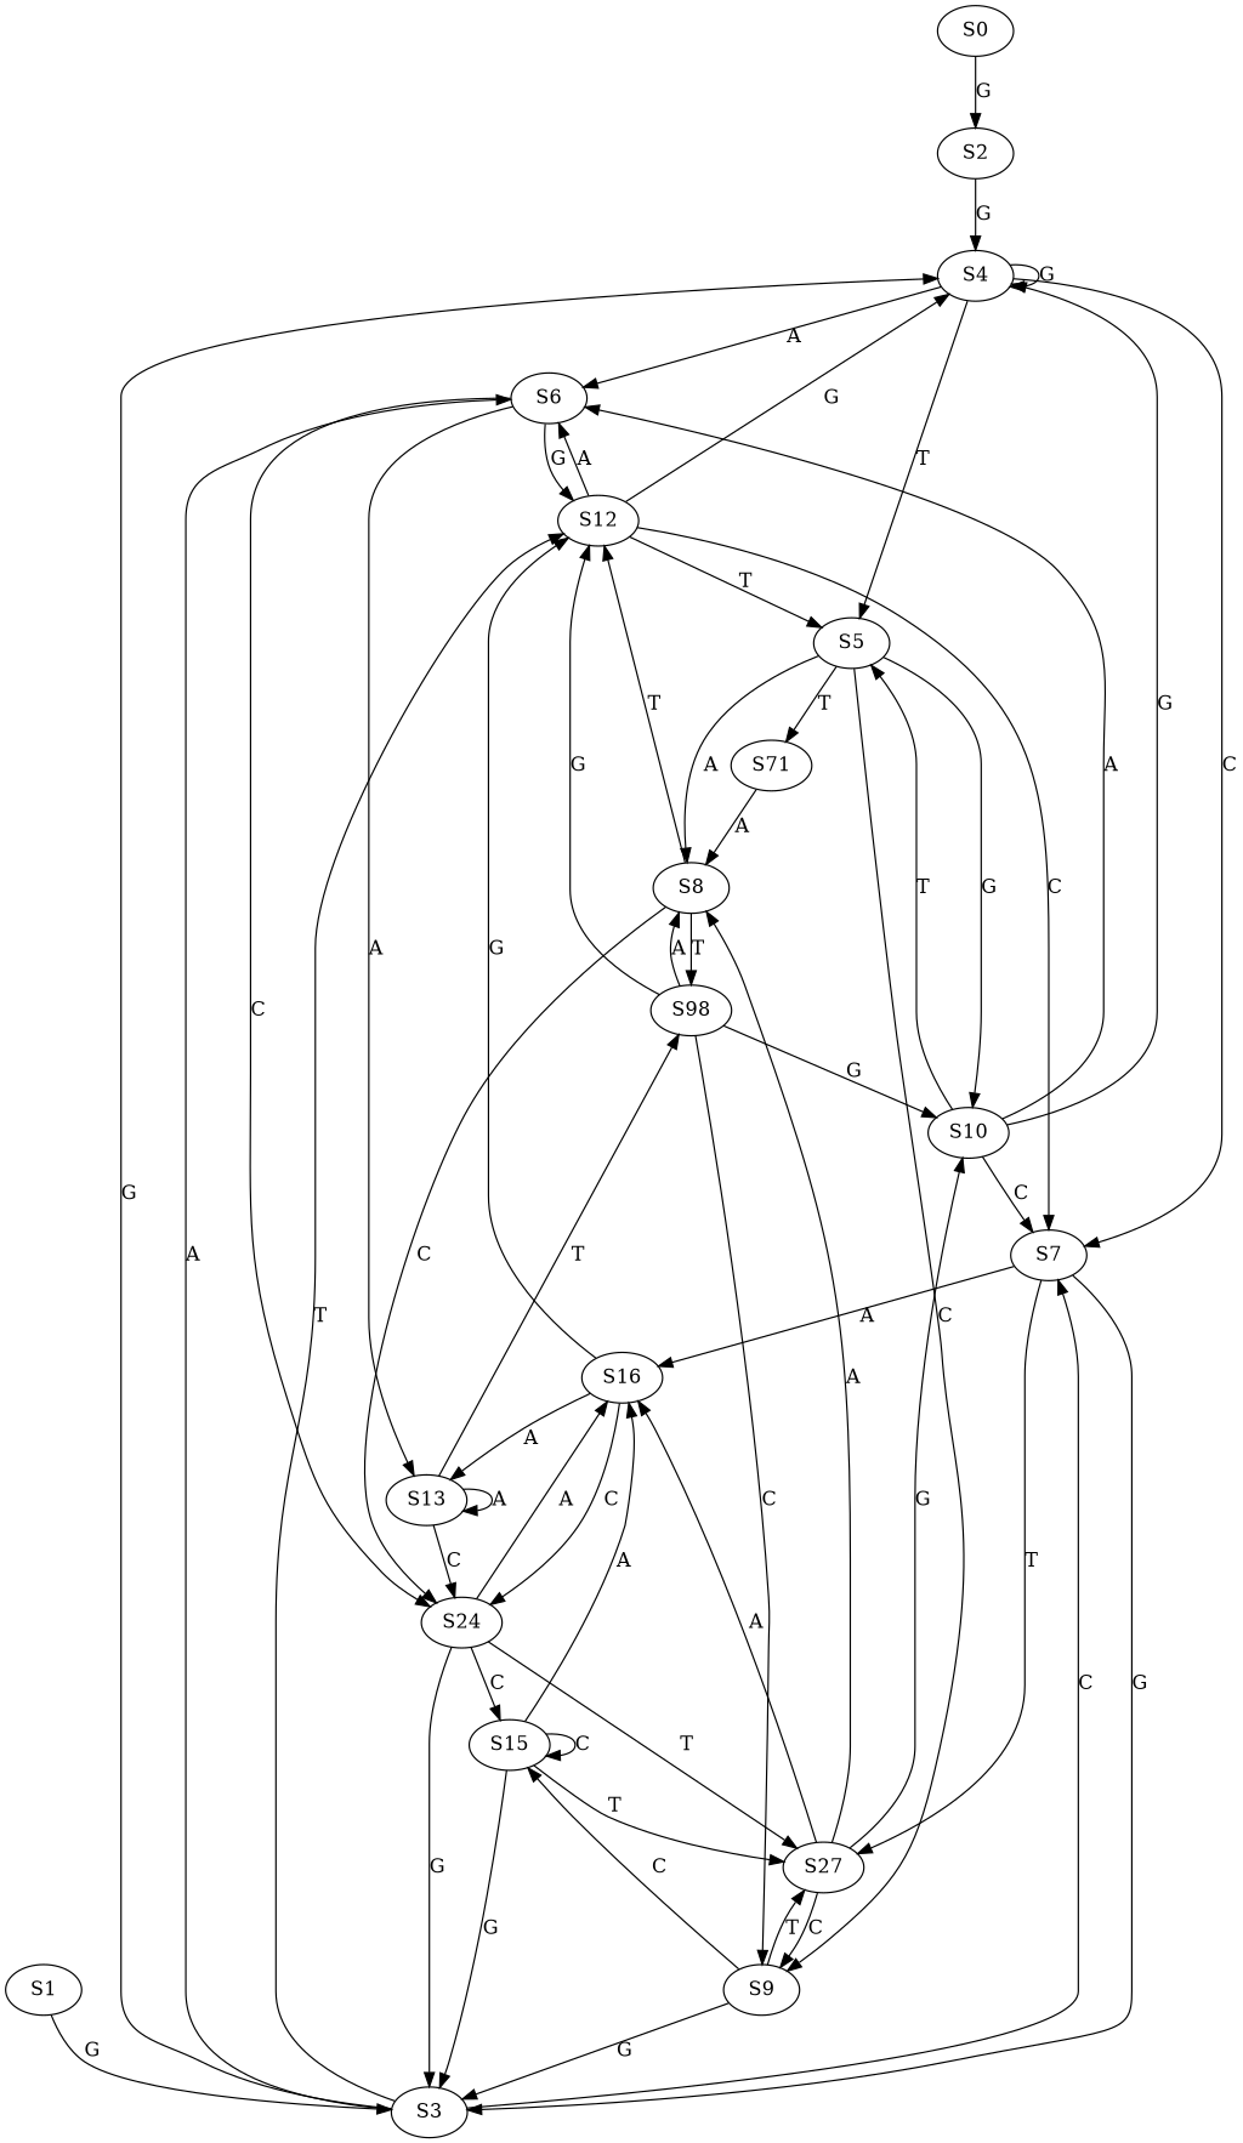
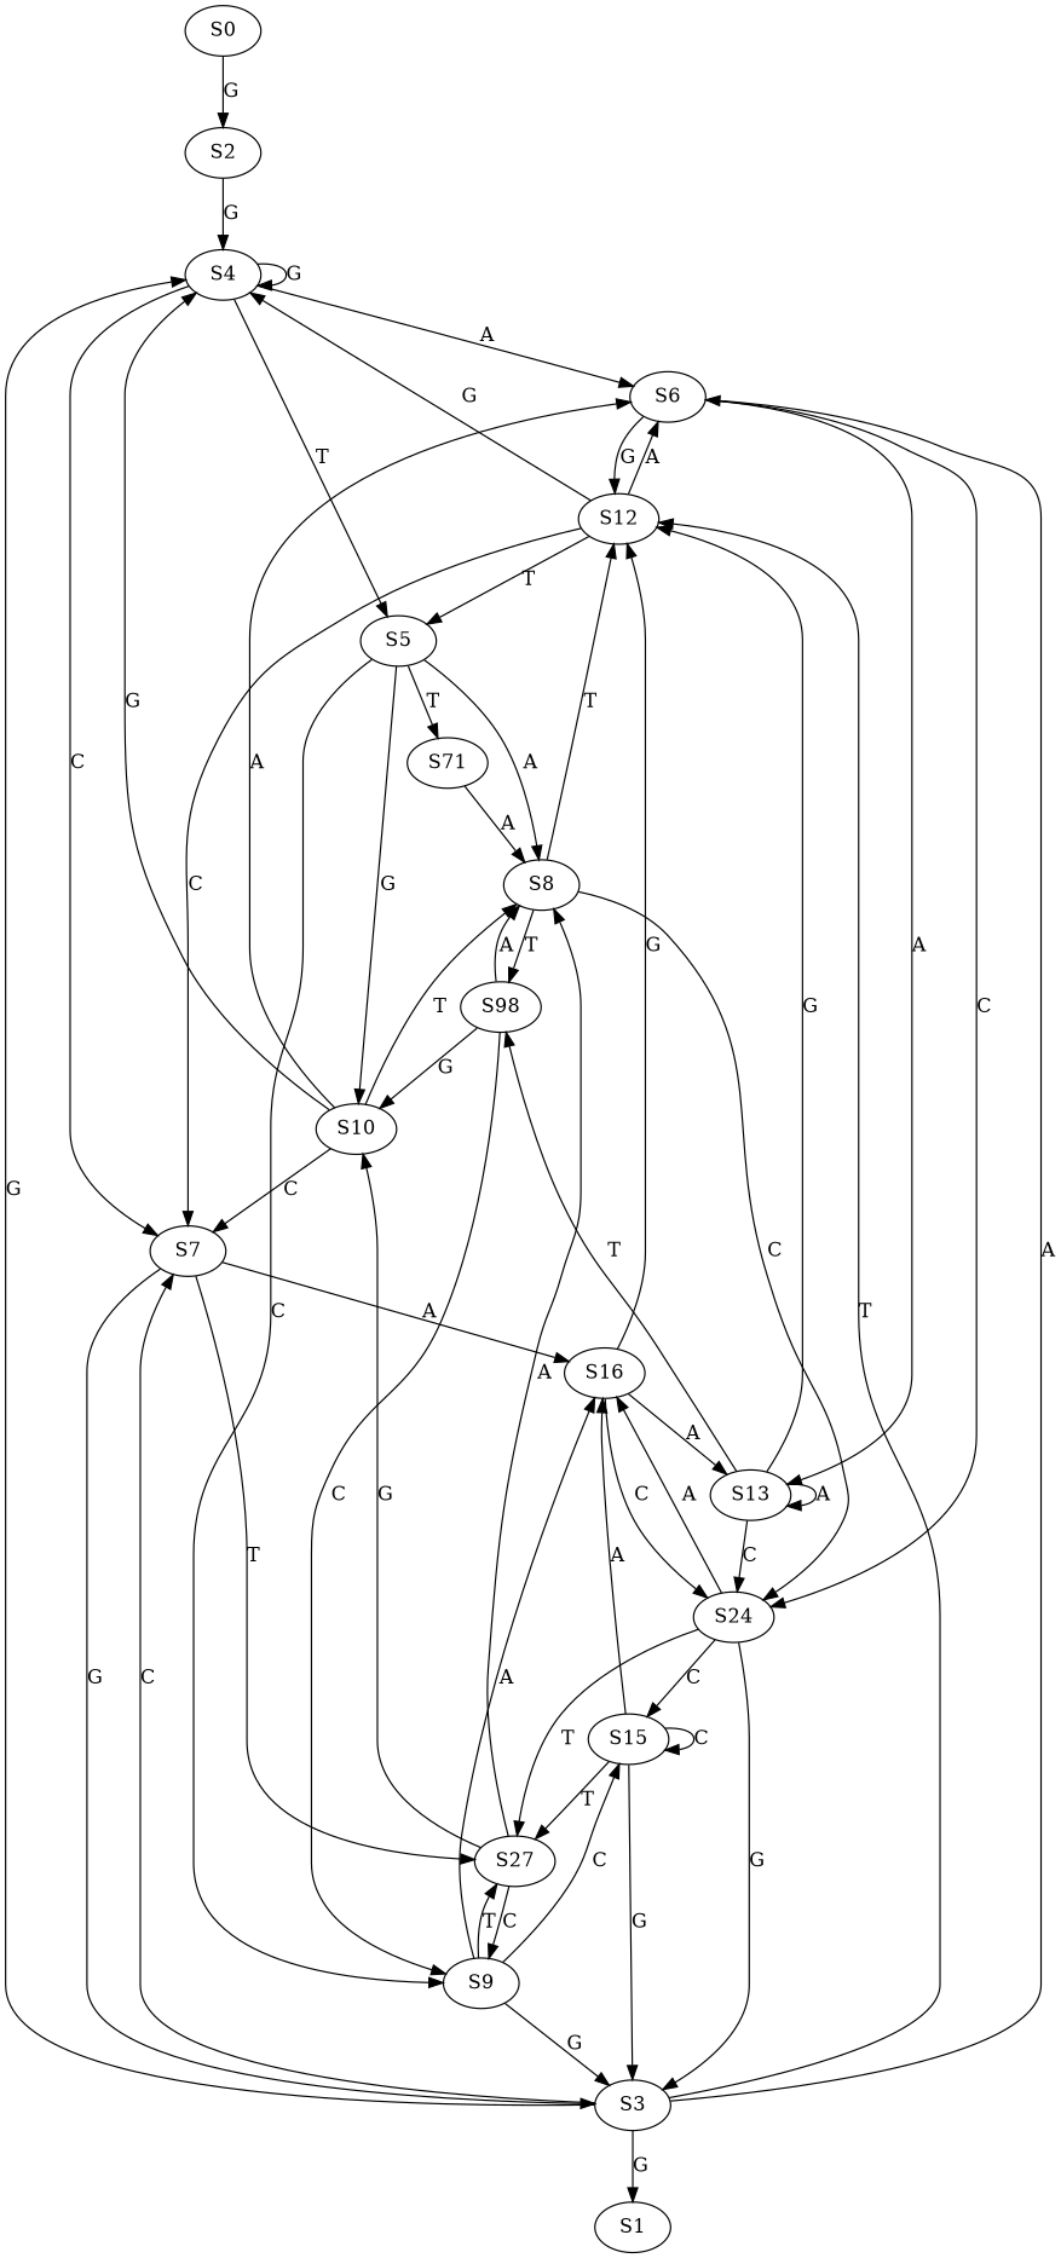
  strict digraph {
    S0
    S2
    S1
    S3
    S4
    S6
    S7
    S12
    S5
    S8
    S9
    S10
    n13 [label=S71]
    S13
    n15 [label=S24]
    S16
    n17 [label=S27]
    n18 [label=S98]
    S15
    S0 -> S2 [label=G]
    S2 -> S4 [label=G]
-   S1 -> S3 [label=G]
+   S3 -> S1 [label=G]
    S3 -> S4 [label=G]
    S3 -> S6 [label=A]
    S3 -> S7 [label=C]
    S3 -> S12 [label=T]
    S4 -> S4 [label=G]
    S4 -> S6 [label=A]
    S4 -> S7 [label=C]
    S4 -> S5 [label=T]
    S6 -> S12 [label=G]
    S6 -> S13 [label=A]
    S6 -> n15 [label=C]
    S7 -> S3 [label=G]
    S7 -> S16 [label=A]
    S7 -> n17 [label=T]
    S12 -> S4 [label=G]
    S12 -> S6 [label=A]
    S12 -> S7 [label=C]
    S12 -> S5 [label=T]
    S5 -> S8 [label=A]
    S5 -> S9 [label=C]
    S5 -> S10 [label=G]
    S5 -> n13 [label=T]
    S8 -> S12 [label=T]
    S8 -> n15 [label=C]
    S8 -> n18 [label=T]
    S9 -> S3 [label=G]
-   n17 -> S16 [label=A]
+   S9 -> S16 [label=A]
    S9 -> n17 [label=T]
    S9 -> S15 [label=C]
    S10 -> S4 [label=G]
    S10 -> S6 [label=A]
    S10 -> S7 [label=C]
-   S10 -> S5 [label=T]
+   S10 -> S8 [label=T]
    n13 -> S8 [label=A]
-   n18 -> S12 [label=G]
+   S13 -> S12 [label=G]
    S13 -> S13 [label=A]
    S13 -> n15 [label=C]
    S13 -> n18 [label=T]
    n15 -> S3 [label=G]
    n15 -> S16 [label=A]
    n15 -> n17 [label=T]
    n15 -> S15 [label=C]
    S16 -> S12 [label=G]
    S16 -> S13 [label=A]
    S16 -> n15 [label=C]
    n17 -> S8 [label=A]
    n17 -> S9 [label=C]
    n17 -> S10 [label=G]
    n18 -> S8 [label=A]
    n18 -> S9 [label=C]
    n18 -> S10 [label=G]
    S15 -> S3 [label=G]
    S15 -> S16 [label=A]
    S15 -> n17 [label=T]
    S15 -> S15 [label=C]
  }
